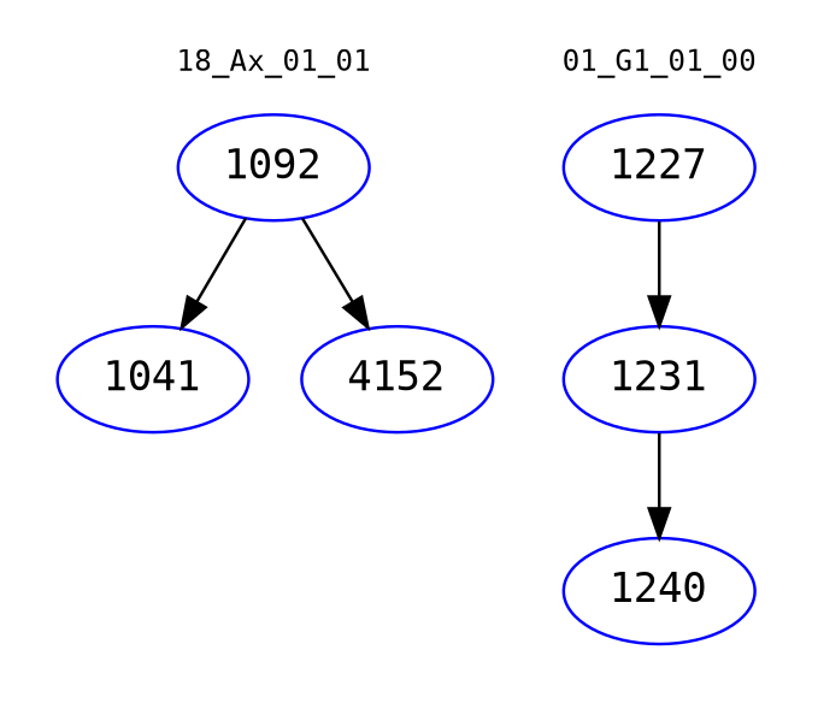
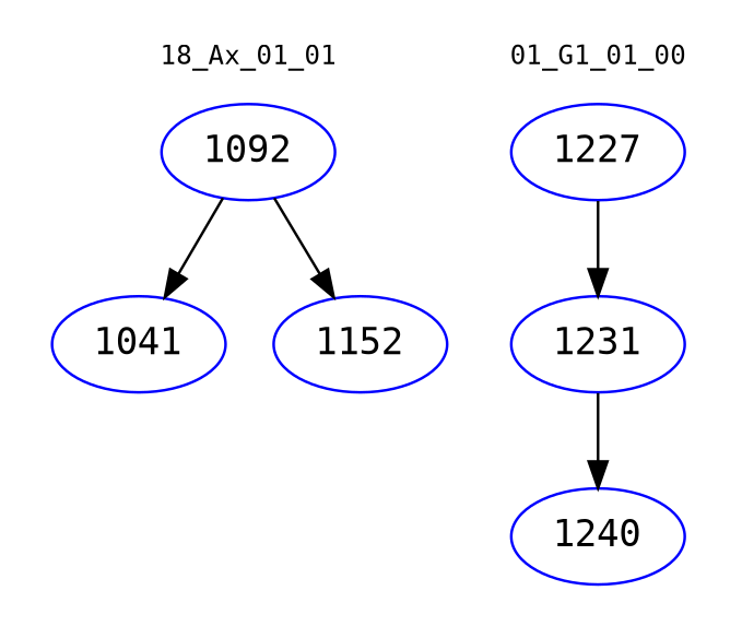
  digraph {
    fontname="DejaVu Sans Mono"
    node [color=blue fontname="DejaVu Sans Mono"]
    edge [color=black fontname="DejaVu Sans Mono"]
    n1 [label=1092]
    n2 [label=1041]
-   n3 [label=4152]
+   n3 [label=1152]
    n4 [label=1231]
    n5 [label=1227]
    n6 [label=1240]
    subgraph cluster_1 {
      color=white
      fontsize=10
      label="18_Ax_01_01"
      n1
      n2
      n3
    }
    subgraph cluster_2 {
      color=white
      fontsize=10
      label="01_G1_01_00"
      n4
      n5
      n6
    }
    n1 -> n2
    n1 -> n3
    n4 -> n6
    n5 -> n4
  }
